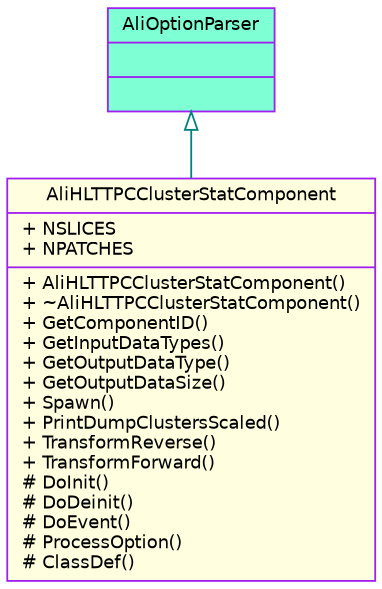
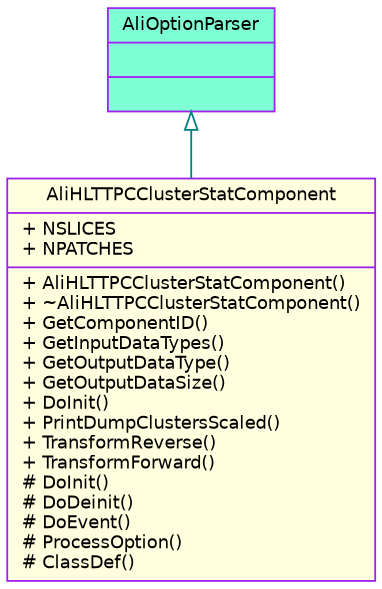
  digraph {
    node [color=purple fontname=Helvetica fontsize=10 shape=record style=filled]
    n1 [fillcolor=aquamarine fontcolor=black height=0.2 label="{AliOptionParser\n||}" width=0.4]
-   n2 [height=0.2 label="{AliHLTTPCClusterStatComponent\n|+ NSLICES\l+ NPATCHES\l|+ AliHLTTPCClusterStatComponent()\l+ ~AliHLTTPCClusterStatComponent()\l+ GetComponentID()\l+ GetInputDataTypes()\l+ GetOutputDataType()\l+ GetOutputDataSize()\l+ Spawn()\l+ PrintDumpClustersScaled()\l+ TransformReverse()\l+ TransformForward()\l# DoInit()\l# DoDeinit()\l# DoEvent()\l# ProcessOption()\l# ClassDef()\l}" width=0.4 fillcolor=lightyellow]
+   n2 [height=0.2 label="{AliHLTTPCClusterStatComponent\n|+ NSLICES\l+ NPATCHES\l|+ AliHLTTPCClusterStatComponent()\l+ ~AliHLTTPCClusterStatComponent()\l+ GetComponentID()\l+ GetInputDataTypes()\l+ GetOutputDataType()\l+ GetOutputDataSize()\l+ DoInit()\l+ PrintDumpClustersScaled()\l+ TransformReverse()\l+ TransformForward()\l# DoInit()\l# DoDeinit()\l# DoEvent()\l# ProcessOption()\l# ClassDef()\l}" width=0.4 fillcolor=lightyellow]
    n1 -> n2 [arrowtail=onormal color=teal dir=back fontname=Helvetica fontsize=10 labelfontname=Helvetica labelfontsize=10 style=solid]
  }
